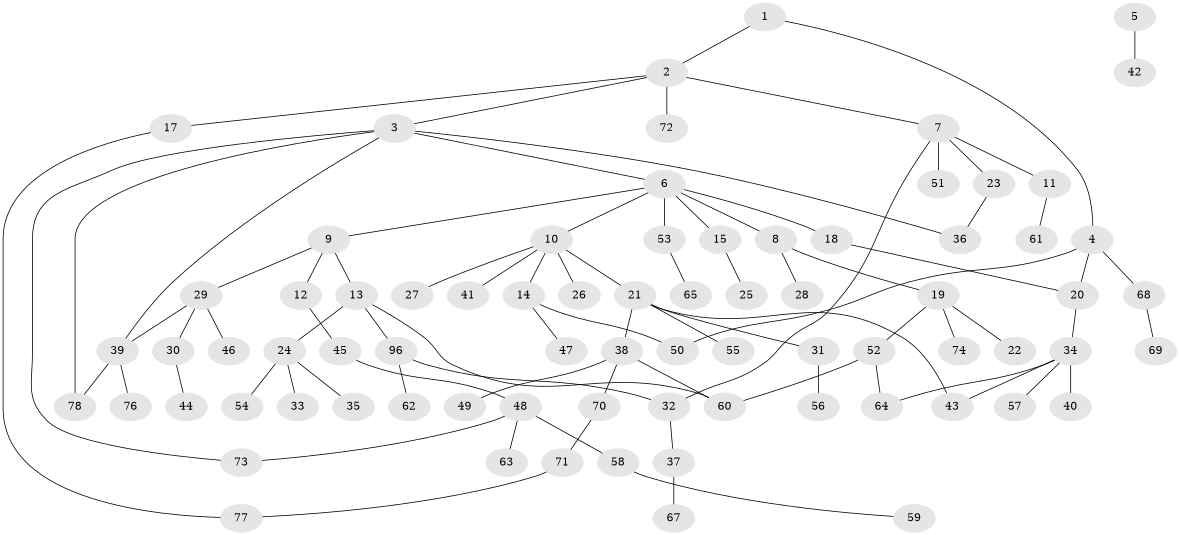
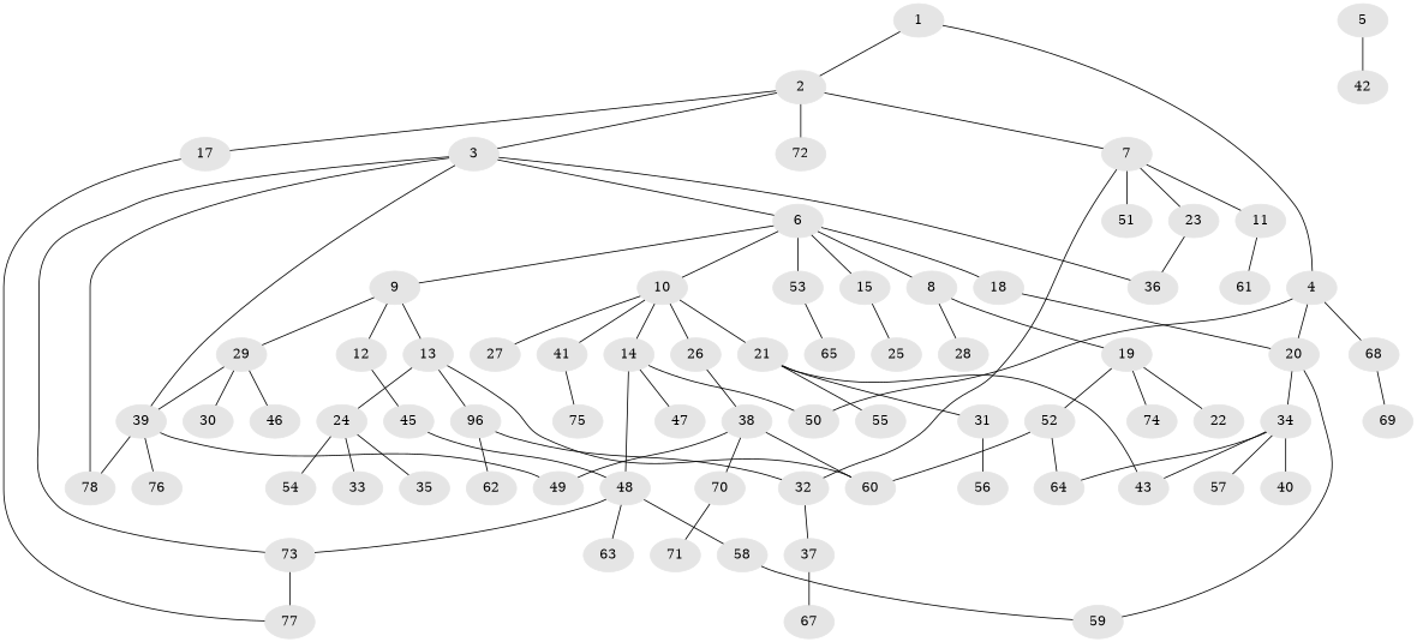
  graph {
    node [color=gray90 style=filled]
    1
    2
    4
    3
    7
    17
    72
    20
    50
    68
    6
    36
    39
    73
    78
    11
    23
    32
    51
    77
    8
    9
    10
    15
    18
    53
    49
    76
    5
    42
    34
    59
    69
    19
    28
    12
    13
    29
    14
    21
    26
    27
    41
    25
    65
    61
    37
    22
    52
    74
    45
    n52 [label=96]
    24
    60
    30
    46
    47
    48
    31
    38
    43
    55
+   75
    62
    33
    35
    54
    58
    63
    64
    40
    57
    56
    70
-   44
    67
    71
    1 -- 2
    1 -- 4
    2 -- 3
    2 -- 7
    2 -- 17
    2 -- 72
    4 -- 20
    4 -- 50
    4 -- 68
    3 -- 6
    3 -- 36
    3 -- 39
    3 -- 73
    3 -- 78
    7 -- 11
    7 -- 23
    7 -- 32
    7 -- 51
    17 -- 77
    20 -- 34
+   20 -- 59
    68 -- 69
    6 -- 8
    6 -- 9
    6 -- 10
    6 -- 15
    6 -- 18
    6 -- 53
    39 -- 78
+   39 -- 49
    39 -- 76
    11 -- 61
    23 -- 36
    32 -- 37
    8 -- 19
    8 -- 28
    9 -- 12
    9 -- 13
    9 -- 29
    10 -- 14
    10 -- 21
    10 -- 26
    10 -- 27
    10 -- 41
    15 -- 25
    18 -- 20
    53 -- 65
    5 -- 42
    34 -- 43
    34 -- 64
    34 -- 40
    34 -- 57
    19 -- 22
    19 -- 52
    19 -- 74
    12 -- 45
    13 -- n52
    13 -- 24
    13 -- 60
    29 -- 39
    29 -- 30
    29 -- 46
    14 -- 50
    14 -- 47
+   14 -- 48
    21 -- 31
-   21 -- 38
+   26 -- 38
    21 -- 43
    21 -- 55
+   41 -- 75
    37 -- 67
    52 -- 60
    52 -- 64
    45 -- 48
    n52 -- 32
    n52 -- 62
    24 -- 33
    24 -- 35
    24 -- 54
-   30 -- 44
    48 -- 73
    48 -- 58
    48 -- 63
    31 -- 56
    38 -- 49
    38 -- 60
    38 -- 70
    58 -- 59
    70 -- 71
-   71 -- 77
+   73 -- 77
  }
